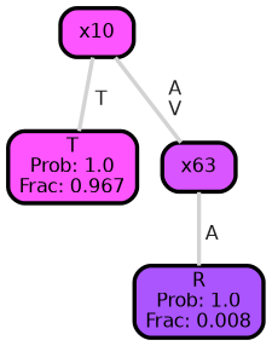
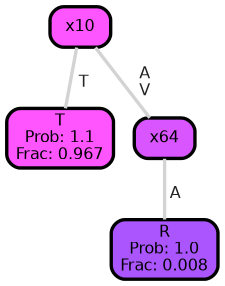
  graph {
    ranksep="0 equally"
    splines=straight
    node [color=black fontcolor=black fontname=helvetica penwidth=3 shape=box style="filled, rounded"]
    edge [color=lightgray fontcolor=grey14 fontname=helvetica fontweight=bold penwidth=3]
-   n1 [fillcolor="#ff55ff" label="T\nProb: 1.0\nFrac: 0.967"]
+   n1 [fillcolor="#ff55ff" label="T\nProb: 1.1\nFrac: 0.967"]
    n2 [fillcolor="#fd55ff" label=x10]
-   n3 [fillcolor="#d855ff" label=x63]
+   n3 [fillcolor="#d855ff" label=x64]
    n4 [fillcolor="#ab55ff" label="R\nProb: 1.0\nFrac: 0.008"]
    subgraph sub_1 {
      rank=same
    }
    n2 -- n1 [label=" T"]
    n2 -- n3 [label=" A\n V"]
    n3 -- n4 [label=" A"]
  }
